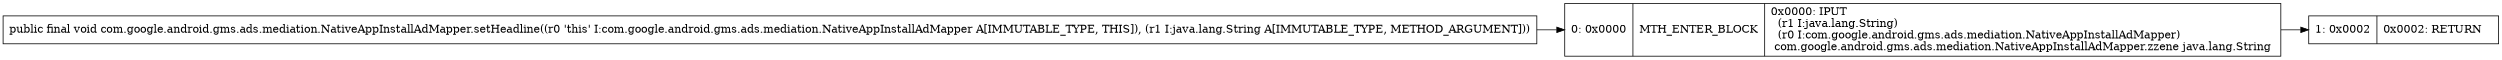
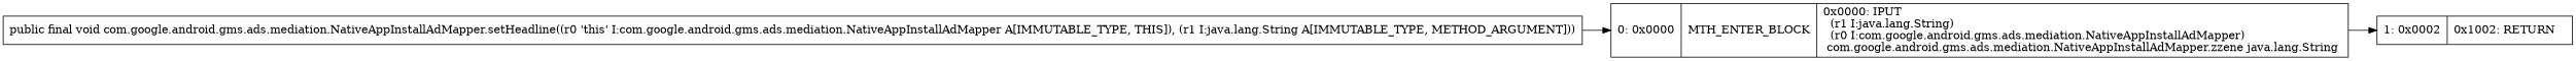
  digraph {
    rankdir=LR
    node [shape=record]
    n1 [label="{0\:\ 0x0000|MTH_ENTER_BLOCK\l|0x0000: IPUT  \l  (r1 I:java.lang.String)\l  (r0 I:com.google.android.gms.ads.mediation.NativeAppInstallAdMapper)\l com.google.android.gms.ads.mediation.NativeAppInstallAdMapper.zzene java.lang.String \l}"]
-   n2 [label="{1\:\ 0x0002|0x0002: RETURN   \l}"]
+   n2 [label="{1\:\ 0x0002|0x1002: RETURN   \l}"]
    n3 [label="{public final void com.google.android.gms.ads.mediation.NativeAppInstallAdMapper.setHeadline((r0 'this' I:com.google.android.gms.ads.mediation.NativeAppInstallAdMapper A[IMMUTABLE_TYPE, THIS]), (r1 I:java.lang.String A[IMMUTABLE_TYPE, METHOD_ARGUMENT])) }"]
    n1 -> n2
    n3 -> n1
  }
